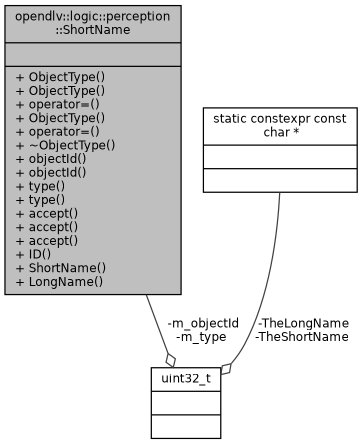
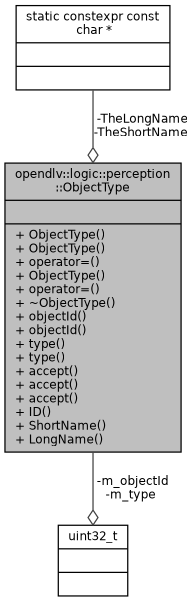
  digraph {
    node [color=black fillcolor=white fontname=Helvetica fontsize=10 shape=record style=filled]
    edge [arrowhead=odiamond color=grey25 fontname=Helvetica fontsize=10 labelfontname=Helvetica labelfontsize=10 style=solid]
-   n1 [fillcolor=grey75 fontcolor=black height=0.2 label="{opendlv::logic::perception\l::ShortName\n||+ ObjectType()\l+ ObjectType()\l+ operator=()\l+ ObjectType()\l+ operator=()\l+ ~ObjectType()\l+ objectId()\l+ objectId()\l+ type()\l+ type()\l+ accept()\l+ accept()\l+ accept()\l+ ID()\l+ ShortName()\l+ LongName()\l}" width=0.4]
+   n1 [fillcolor=grey75 fontcolor=black height=0.2 label="{opendlv::logic::perception\l::ObjectType\n||+ ObjectType()\l+ ObjectType()\l+ operator=()\l+ ObjectType()\l+ operator=()\l+ ~ObjectType()\l+ objectId()\l+ objectId()\l+ type()\l+ type()\l+ accept()\l+ accept()\l+ accept()\l+ ID()\l+ ShortName()\l+ LongName()\l}" width=0.4]
    n2 [height=0.2 label="{uint32_t\n||}" width=0.4]
    n3 [height=0.2 label="{static constexpr const\l char *\n||}" width=0.4]
    n1 -> n2 [label=" -m_objectId\n-m_type"]
-   n3 -> n2 [label=" -TheLongName\n-TheShortName"]
+   n3 -> n1 [label=" -TheLongName\n-TheShortName"]
  }
